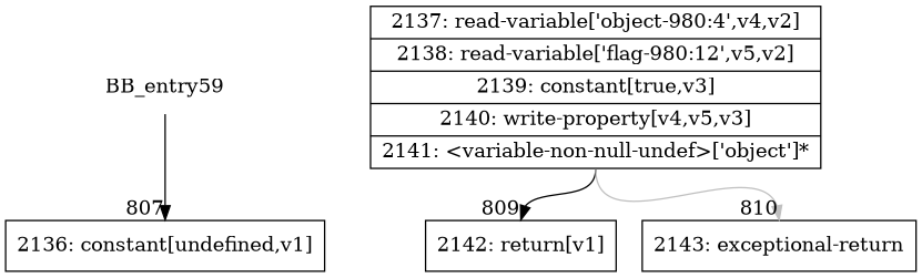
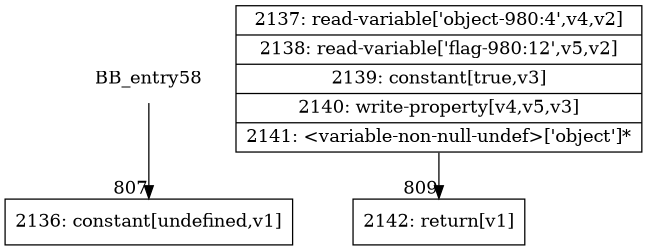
  digraph {
    rankdir=TD
    node [shape=record]
    edge [headport=n tailport=s]
-   BB_entry58 [shape=none label=BB_entry59]
+   BB_entry58 [shape=none]
    n2 [label="{2136: constant[undefined,v1]}"]
    n3 [label="{2137: read-variable['object-980:4',v4,v2]|2138: read-variable['flag-980:12',v5,v2]|2139: constant[true,v3]|2140: write-property[v4,v5,v3]|2141: \<variable-non-null-undef\>['object']*}"]
    n4 [label="{2142: return[v1]}"]
-   n5 [label="{2143: exceptional-return}"]
    BB_entry58 -> n2 [headlabel="    807"]
    n3 -> n4 [headlabel="      809"]
-   n3 -> n5 [color=gray headlabel="      810"]
  }
